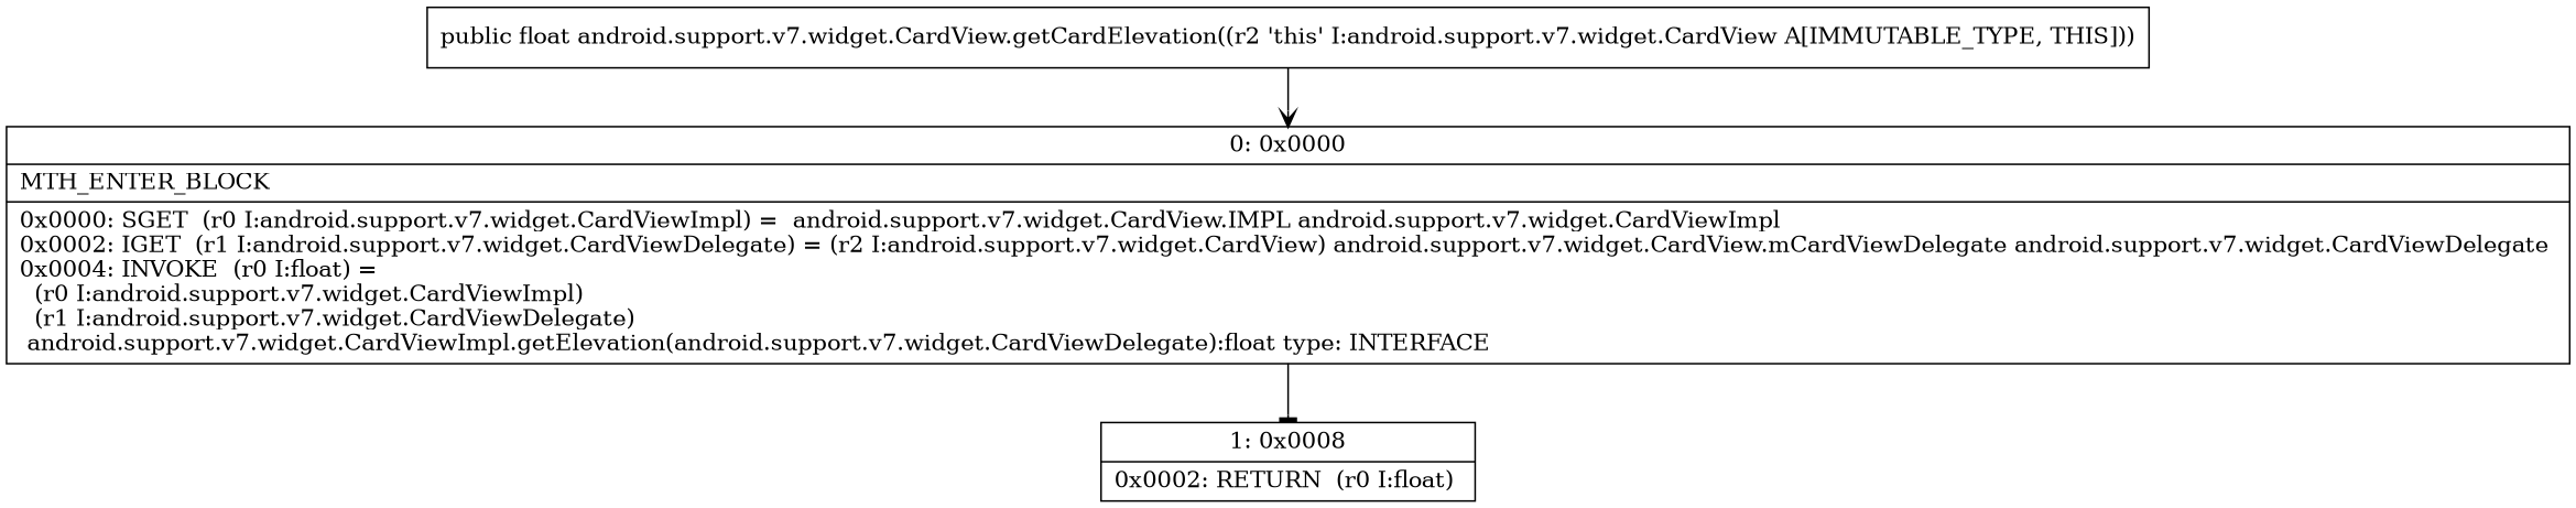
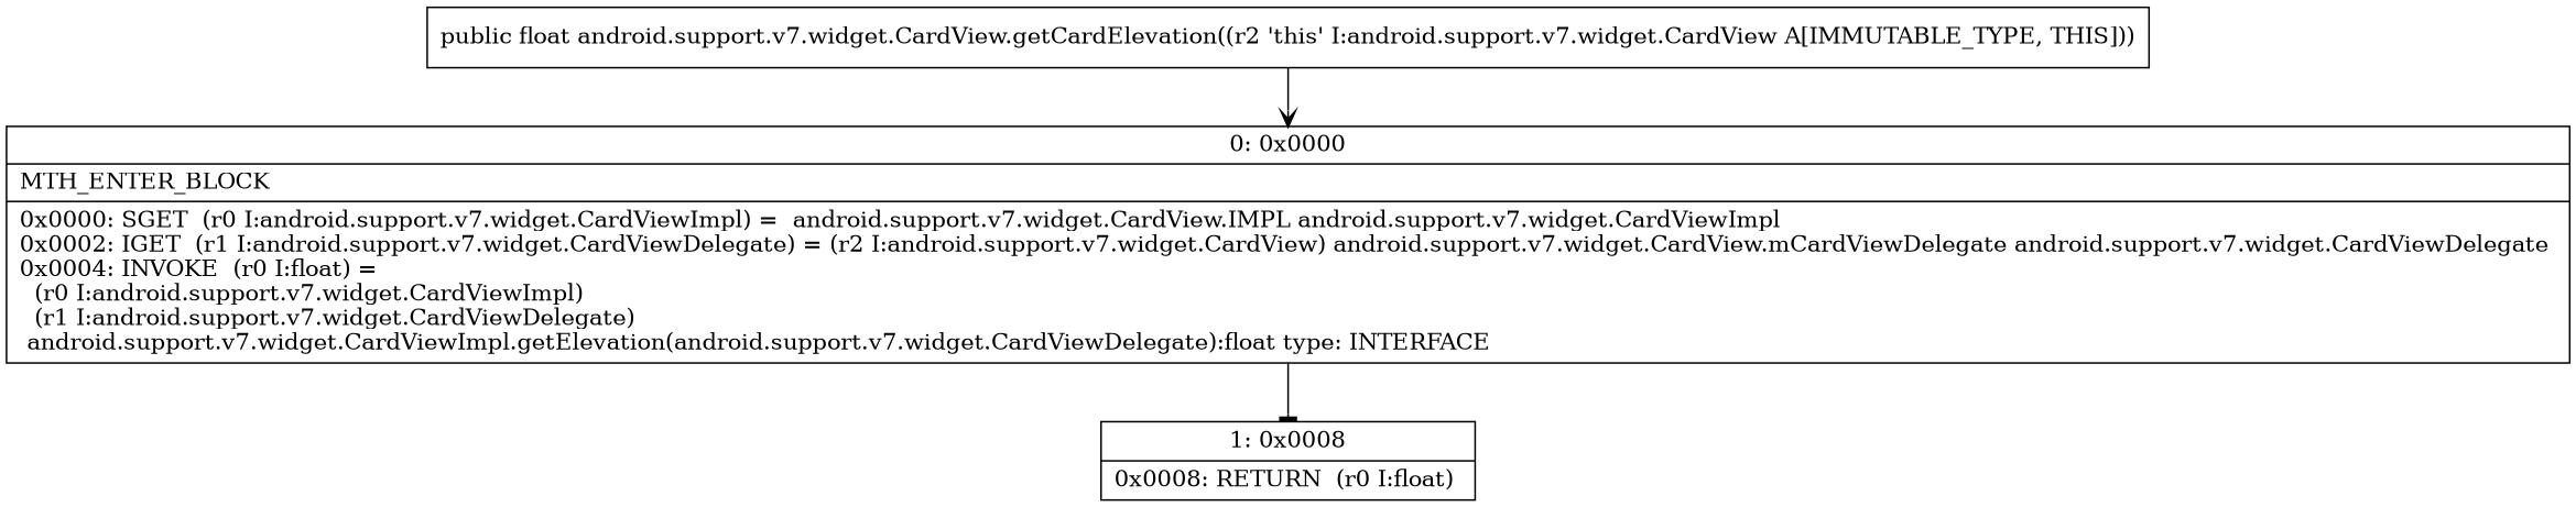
  digraph {
    node [shape=record]
    n1 [label="{0\:\ 0x0000|MTH_ENTER_BLOCK\l|0x0000: SGET  (r0 I:android.support.v7.widget.CardViewImpl) =  android.support.v7.widget.CardView.IMPL android.support.v7.widget.CardViewImpl \l0x0002: IGET  (r1 I:android.support.v7.widget.CardViewDelegate) = (r2 I:android.support.v7.widget.CardView) android.support.v7.widget.CardView.mCardViewDelegate android.support.v7.widget.CardViewDelegate \l0x0004: INVOKE  (r0 I:float) = \l  (r0 I:android.support.v7.widget.CardViewImpl)\l  (r1 I:android.support.v7.widget.CardViewDelegate)\l android.support.v7.widget.CardViewImpl.getElevation(android.support.v7.widget.CardViewDelegate):float type: INTERFACE \l}"]
-   n2 [label="{1\:\ 0x0008|0x0002: RETURN  (r0 I:float) \l}"]
+   n2 [label="{1\:\ 0x0008|0x0008: RETURN  (r0 I:float) \l}"]
    n3 [label="{public float android.support.v7.widget.CardView.getCardElevation((r2 'this' I:android.support.v7.widget.CardView A[IMMUTABLE_TYPE, THIS])) }"]
    n1 -> n2 [arrowhead=tee]
    n3 -> n1 [arrowhead=vee]
  }
